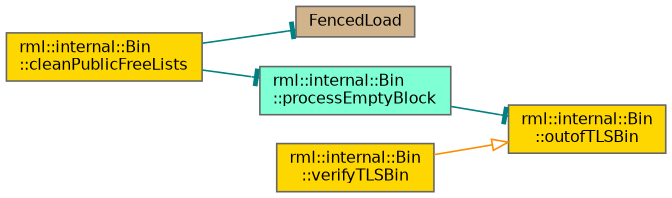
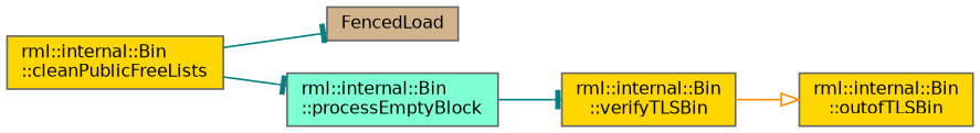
  digraph {
    rankdir=LR
    node [color=grey40 fillcolor=gold fontname=Helvetica fontsize=10 shape=box style=filled]
    edge [arrowhead=tee color=teal fontname=Helvetica fontsize=10 labelfontname=Helvetica labelfontsize=10 style=solid]
    n1 [color=gray40 fontcolor=black height=0.2 label="rml::internal::Bin\l::cleanPublicFreeLists" width=0.4]
    n2 [fillcolor=tan height=0.2 label=FencedLoad width=0.4]
    n3 [fillcolor=aquamarine height=0.2 label="rml::internal::Bin\l::processEmptyBlock" width=0.4]
    n4 [height=0.2 label="rml::internal::Bin\l::outofTLSBin" width=0.4]
    n5 [height=0.2 label="rml::internal::Bin\l::verifyTLSBin" width=0.4]
    n1 -> n2
    n1 -> n3
-   n3 -> n4
+   n3 -> n5
    n5 -> n4 [arrowhead=onormal color=darkorange]
  }
